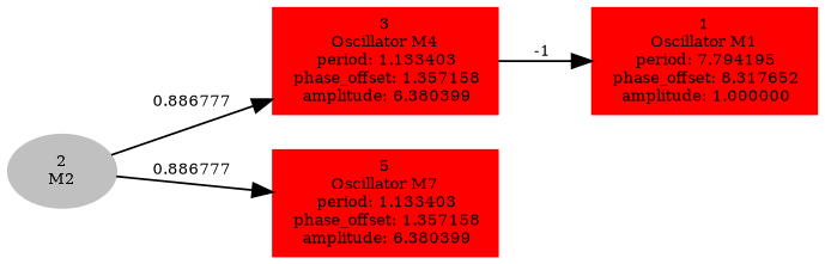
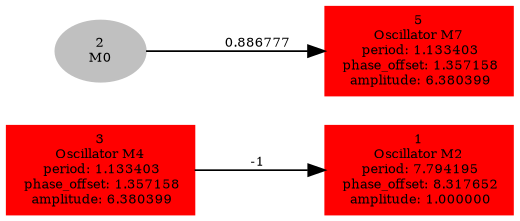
  digraph {
    forcelabels=true
    rankdir=LR
    node [color=red fontsize=8 shape=box style=filled]
    edge [fontsize=8]
-   n1 [label=<1<BR />Oscillator M1<BR /> period: 7.794195<BR /> phase_offset: 8.317652<BR /> amplitude: 1.000000>]
-   n2 [color=grey label=<2<BR/>M2> shape=""]
+   n1 [label=<1<BR />Oscillator M2<BR /> period: 7.794195<BR /> phase_offset: 8.317652<BR /> amplitude: 1.000000>]
+   n2 [color=grey label=<2<BR/>M0> shape=""]
    n3 [label=<3<BR />Oscillator M4<BR /> period: 1.133403<BR /> phase_offset: 1.357158<BR /> amplitude: 6.380399>]
    n4 [label=<5<BR />Oscillator M7<BR /> period: 1.133403<BR /> phase_offset: 1.357158<BR /> amplitude: 6.380399>]
-   n2 -> n3 [label="0.886777 "]
    n2 -> n4 [label="0.886777 "]
    n3 -> n1 [label="-1 "]
  }
